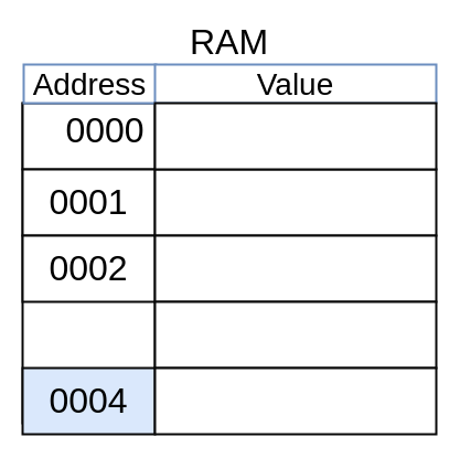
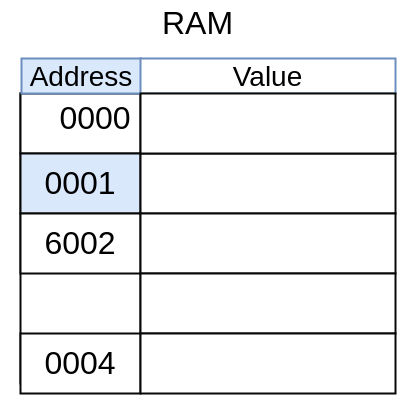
  <mxCell id="0" />
  <mxCell id="1" parent="0" />
  <mxCell id="2" value="" style="rounded=0;whiteSpace=wrap;html=1;shadow=0;labelBackgroundColor=none;strokeColor=#080808;strokeWidth=2;fillColor=#ffffff;fontSize=32;fontColor=#000000;align=center;" vertex="1" parent="1"><mxGeometry x="20" y="93" width="120" height="290" as="geometry" /></mxCell>
  <mxCell id="3" value="" style="rounded=0;whiteSpace=wrap;html=1;shadow=0;labelBackgroundColor=none;strokeColor=#080808;strokeWidth=2;fillColor=#ffffff;fontSize=32;fontColor=#000000;align=center;" vertex="1" parent="1"><mxGeometry x="20" y="93" width="120" height="60" as="geometry" /></mxCell>
- <mxCell id="4" value="0001" style="rounded=0;whiteSpace=wrap;html=1;shadow=0;labelBackgroundColor=none;strokeColor=#080808;strokeWidth=2;fillColor=#ffffff;fontSize=32;fontColor=#000000;align=center;" vertex="1" parent="1"><mxGeometry x="20" y="153" width="120" height="60" as="geometry" /></mxCell>
- <mxCell id="5" value="0002" style="rounded=0;whiteSpace=wrap;html=1;shadow=0;labelBackgroundColor=none;strokeColor=#080808;strokeWidth=2;fillColor=#ffffff;fontSize=32;fontColor=#000000;align=center;" vertex="1" parent="1"><mxGeometry x="20" y="213" width="120" height="60" as="geometry" /></mxCell>
- <mxCell id="6" value="0004" style="rounded=0;whiteSpace=wrap;html=1;shadow=0;labelBackgroundColor=none;strokeColor=#080808;strokeWidth=2;fillColor=#dae8fc;fontSize=32;fontColor=#000000;align=center;" vertex="1" parent="1"><mxGeometry x="20" y="333" width="120" height="60" as="geometry" /></mxCell>
- <mxCell id="7" value="RAM" style="text;html=1;strokeColor=none;fillColor=none;align=center;verticalAlign=middle;whiteSpace=wrap;rounded=0;shadow=0;labelBackgroundColor=none;fontSize=32;fontColor=#000000;" vertex="1" parent="1"><mxGeometry x="165" y="20" width="85" height="35" as="geometry" /></mxCell>
+ <mxCell id="4" value="0001" style="rounded=0;whiteSpace=wrap;html=1;shadow=0;labelBackgroundColor=none;strokeColor=#080808;strokeWidth=2;fillColor=#dae8fc;fontSize=32;fontColor=#000000;align=center;" vertex="1" parent="1"><mxGeometry x="20" y="153" width="120" height="60" as="geometry" /></mxCell>
+ <mxCell id="5" value="6002" style="rounded=0;whiteSpace=wrap;html=1;shadow=0;labelBackgroundColor=none;strokeColor=#080808;strokeWidth=2;fillColor=#ffffff;fontSize=32;fontColor=#000000;align=center;" vertex="1" parent="1"><mxGeometry x="20" y="213" width="120" height="60" as="geometry" /></mxCell>
+ <mxCell id="6" value="0004" style="rounded=0;whiteSpace=wrap;html=1;shadow=0;labelBackgroundColor=none;strokeColor=#080808;strokeWidth=2;fillColor=#ffffff;fontSize=32;fontColor=#000000;align=center;" vertex="1" parent="1"><mxGeometry x="20" y="333" width="120" height="60" as="geometry" /></mxCell>
+ <mxCell id="7" value="RAM" style="text;html=1;strokeColor=none;fillColor=none;align=center;verticalAlign=middle;whiteSpace=wrap;rounded=0;shadow=0;labelBackgroundColor=none;fontSize=32;fontColor=#000000;" vertex="1" parent="1"><mxGeometry x="155" y="5" width="85" height="35" as="geometry" /></mxCell>
  <mxCell id="8" value="0000" style="text;html=1;strokeColor=none;fillColor=none;align=center;verticalAlign=middle;whiteSpace=wrap;rounded=0;shadow=0;labelBackgroundColor=none;fontSize=32;fontColor=#000000;" vertex="1" parent="1"><mxGeometry x="75" y="108" width="40" height="20" as="geometry" /></mxCell>
  <mxCell id="9" value="" style="rounded=0;whiteSpace=wrap;html=1;shadow=0;labelBackgroundColor=none;strokeColor=#080808;strokeWidth=2;fillColor=#ffffff;fontSize=20;fontColor=#000000;align=center;" vertex="1" parent="1"><mxGeometry x="140" y="153" width="255" height="60" as="geometry" /></mxCell>
- <mxCell id="10" value="Address" style="rounded=0;whiteSpace=wrap;html=1;shadow=0;labelBackgroundColor=none;strokeColor=#6c8ebf;strokeWidth=2;fillColor=#ffffff;fontSize=28;fontColor=#000000;align=center;" vertex="1" parent="1"><mxGeometry x="21" y="58" width="120" height="35" as="geometry" /></mxCell>
+ <mxCell id="10" value="Address" style="rounded=0;whiteSpace=wrap;html=1;shadow=0;labelBackgroundColor=none;strokeColor=#6c8ebf;strokeWidth=2;fillColor=#dae8fc;fontSize=28;fontColor=#000000;align=center;" vertex="1" parent="1"><mxGeometry x="21" y="58" width="120" height="35" as="geometry" /></mxCell>
  <mxCell id="11" value="Value" style="rounded=0;whiteSpace=wrap;html=1;shadow=0;labelBackgroundColor=none;strokeColor=#6c8ebf;strokeWidth=2;fillColor=#ffffff;fontSize=28;fontColor=#000000;align=center;" vertex="1" parent="1"><mxGeometry x="140" y="58" width="255" height="35" as="geometry" /></mxCell>
  <mxCell id="12" value="" style="rounded=0;whiteSpace=wrap;html=1;shadow=0;labelBackgroundColor=none;strokeColor=#080808;strokeWidth=2;fillColor=#ffffff;fontSize=32;fontColor=#000000;align=center;" vertex="1" parent="1"><mxGeometry x="140" y="93" width="255" height="60" as="geometry" /></mxCell>
  <mxCell id="13" value="" style="rounded=0;whiteSpace=wrap;html=1;shadow=0;labelBackgroundColor=none;strokeColor=#080808;strokeWidth=2;fillColor=#ffffff;fontSize=32;fontColor=#000000;align=center;" vertex="1" parent="1"><mxGeometry x="140" y="213" width="255" height="60" as="geometry" /></mxCell>
  <mxCell id="14" value="" style="rounded=0;whiteSpace=wrap;html=1;shadow=0;labelBackgroundColor=none;strokeColor=#080808;strokeWidth=2;fillColor=#ffffff;fontSize=32;fontColor=#000000;align=center;" vertex="1" parent="1"><mxGeometry x="140" y="273" width="255" height="60" as="geometry" /></mxCell>
  <mxCell id="15" value="" style="rounded=0;whiteSpace=wrap;html=1;shadow=0;labelBackgroundColor=none;strokeColor=#080808;strokeWidth=2;fillColor=#ffffff;fontSize=32;fontColor=#000000;align=center;" vertex="1" parent="1"><mxGeometry x="140" y="333" width="255" height="60" as="geometry" /></mxCell>
